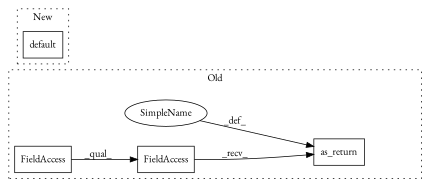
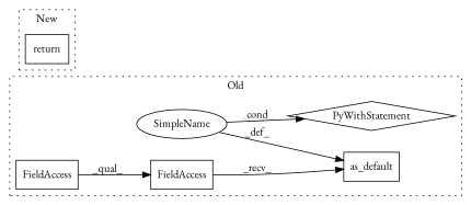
  digraph {
    fontname="EB Garamond"
    rankdir=LR
    node [a=22 fontname="EB Garamond" s=18245 shape=box]
    edge [fontname="EB Garamond"]
-   n1 [a=32 l=12 label=as_return s=18267]
+   n1 [a=32 l=12 label=as_default s=18267]
+   n2 [a=104 l="10,2" label=PyWithStatement s="18235,18279" shape=diamond]
    n3 [a=42 label=SimpleName shape=ellipse s=""]
    n4 [l=21 label=FieldAccess]
    n5 [l=15 label=FieldAccess]
-   n6 [a=41 l=7 label=default s=9950]
+   n6 [a=41 l=7 label=return s=9950]
    subgraph cluster_1 {
      label=Old
      style=dotted
      n1
+     n2
      n3
      n4
      n5
    }
    subgraph cluster_2 {
      label=New
      style=dotted
      n6
    }
    n3 -> n1 [label=_def_]
+   n3 -> n2 [label=_cond_]
    n4 -> n1 [label=_recv_]
    n5 -> n4 [label=_qual_]
  }
